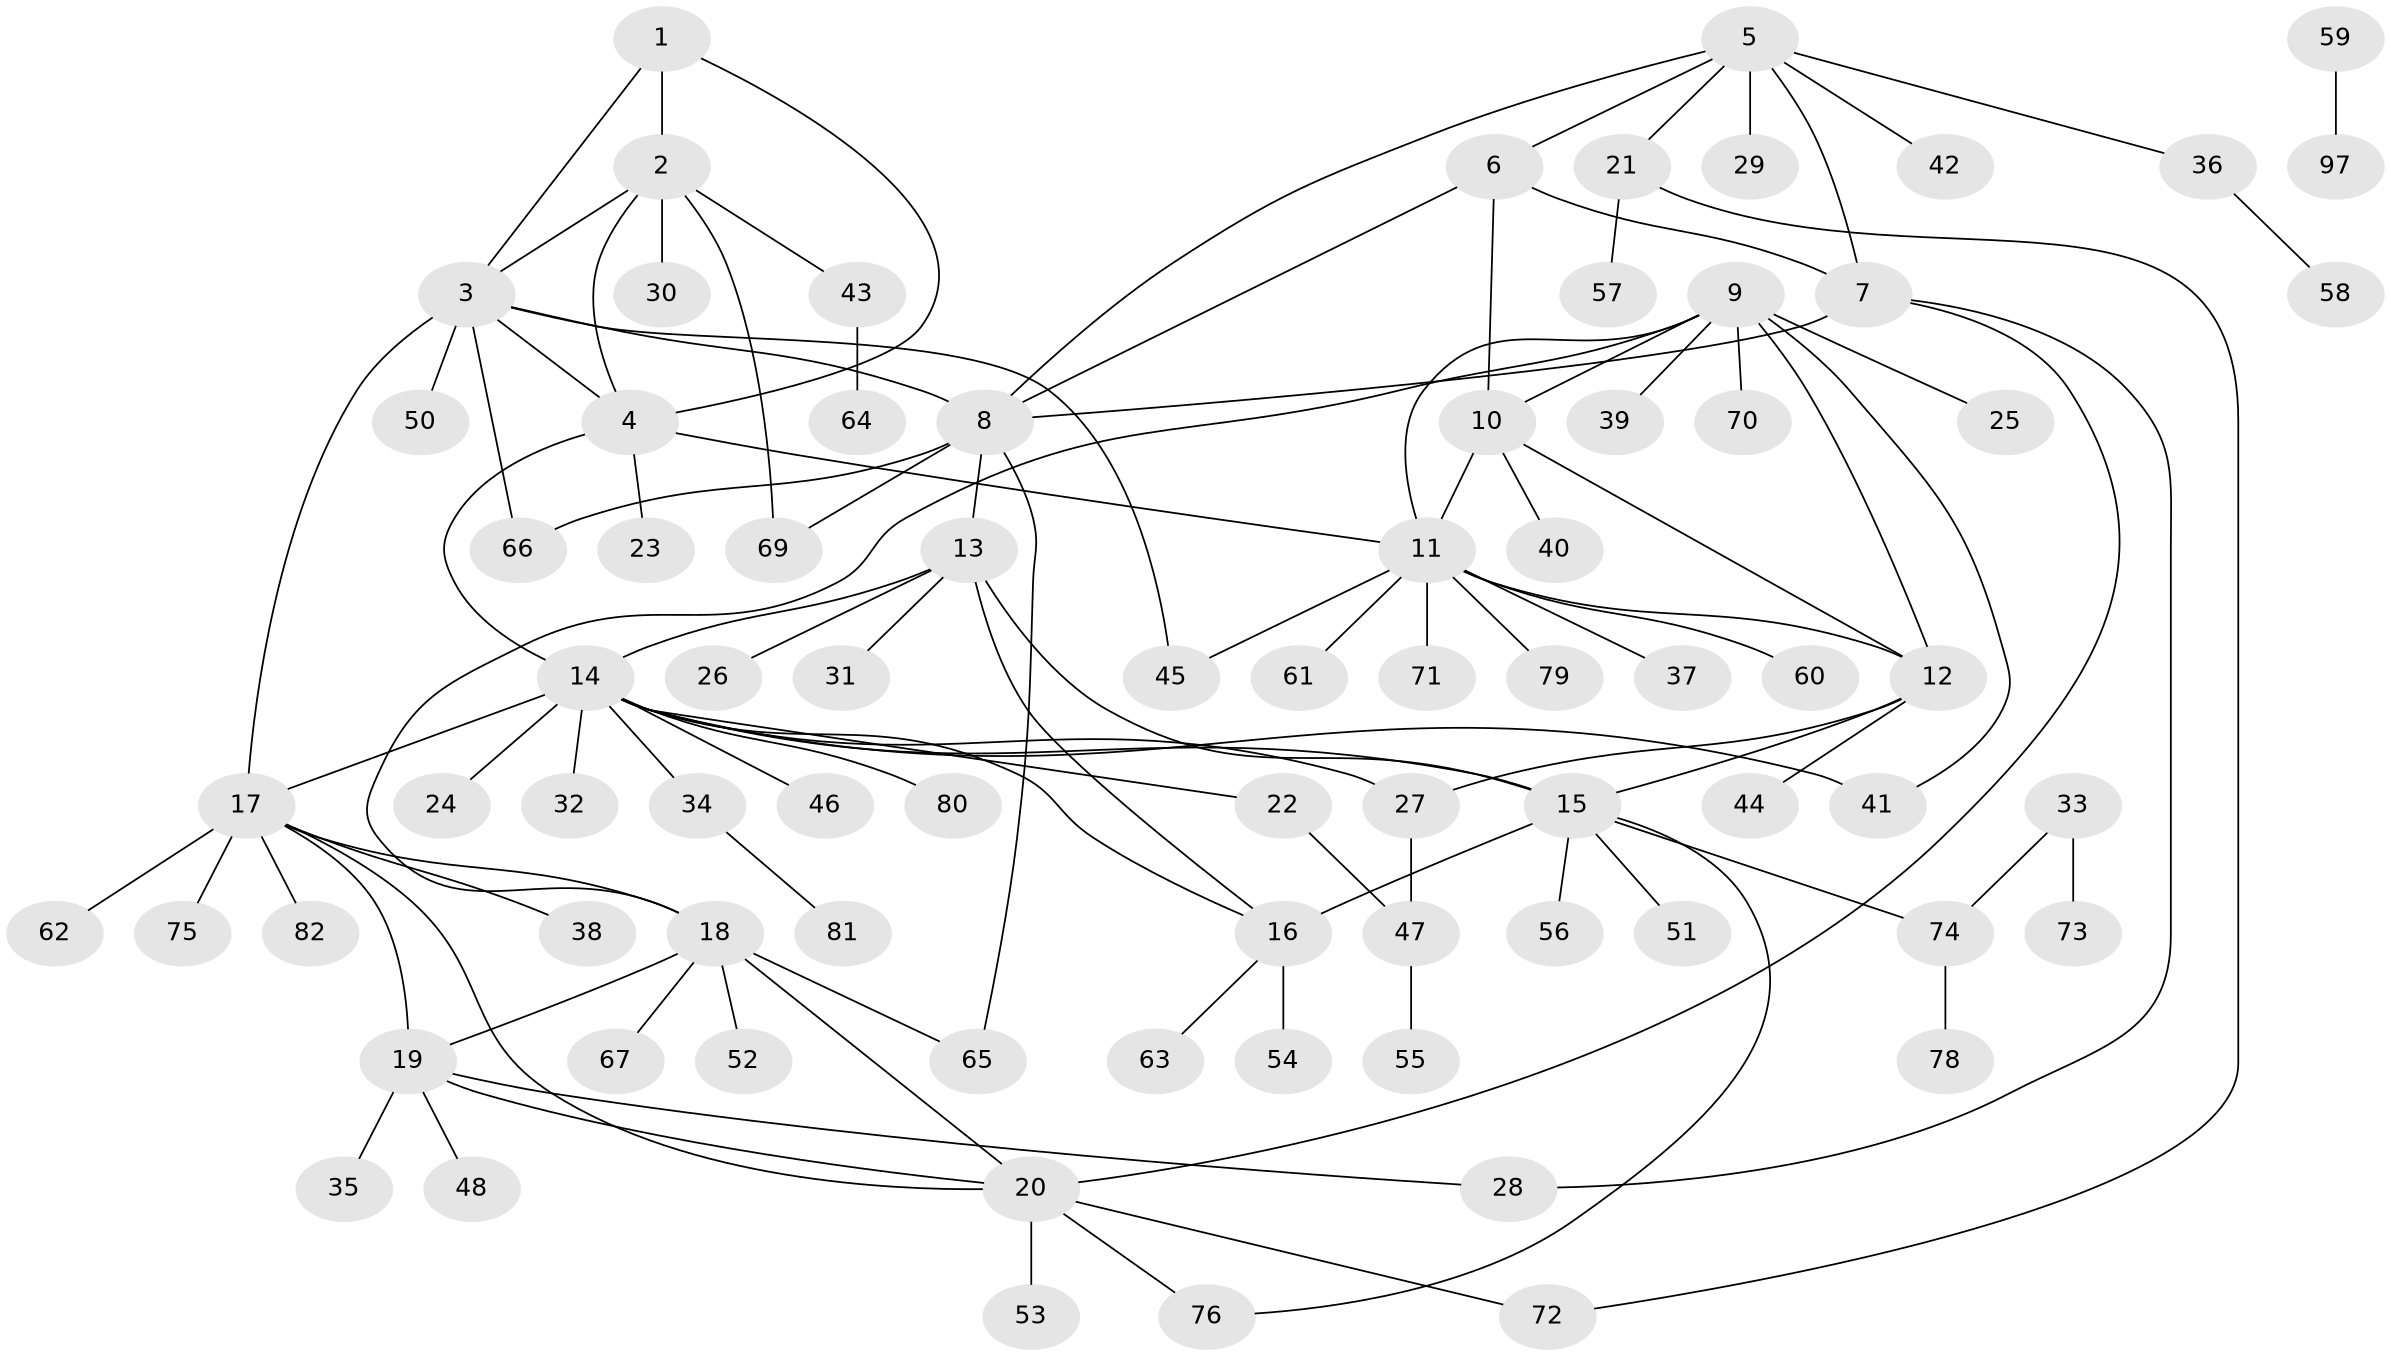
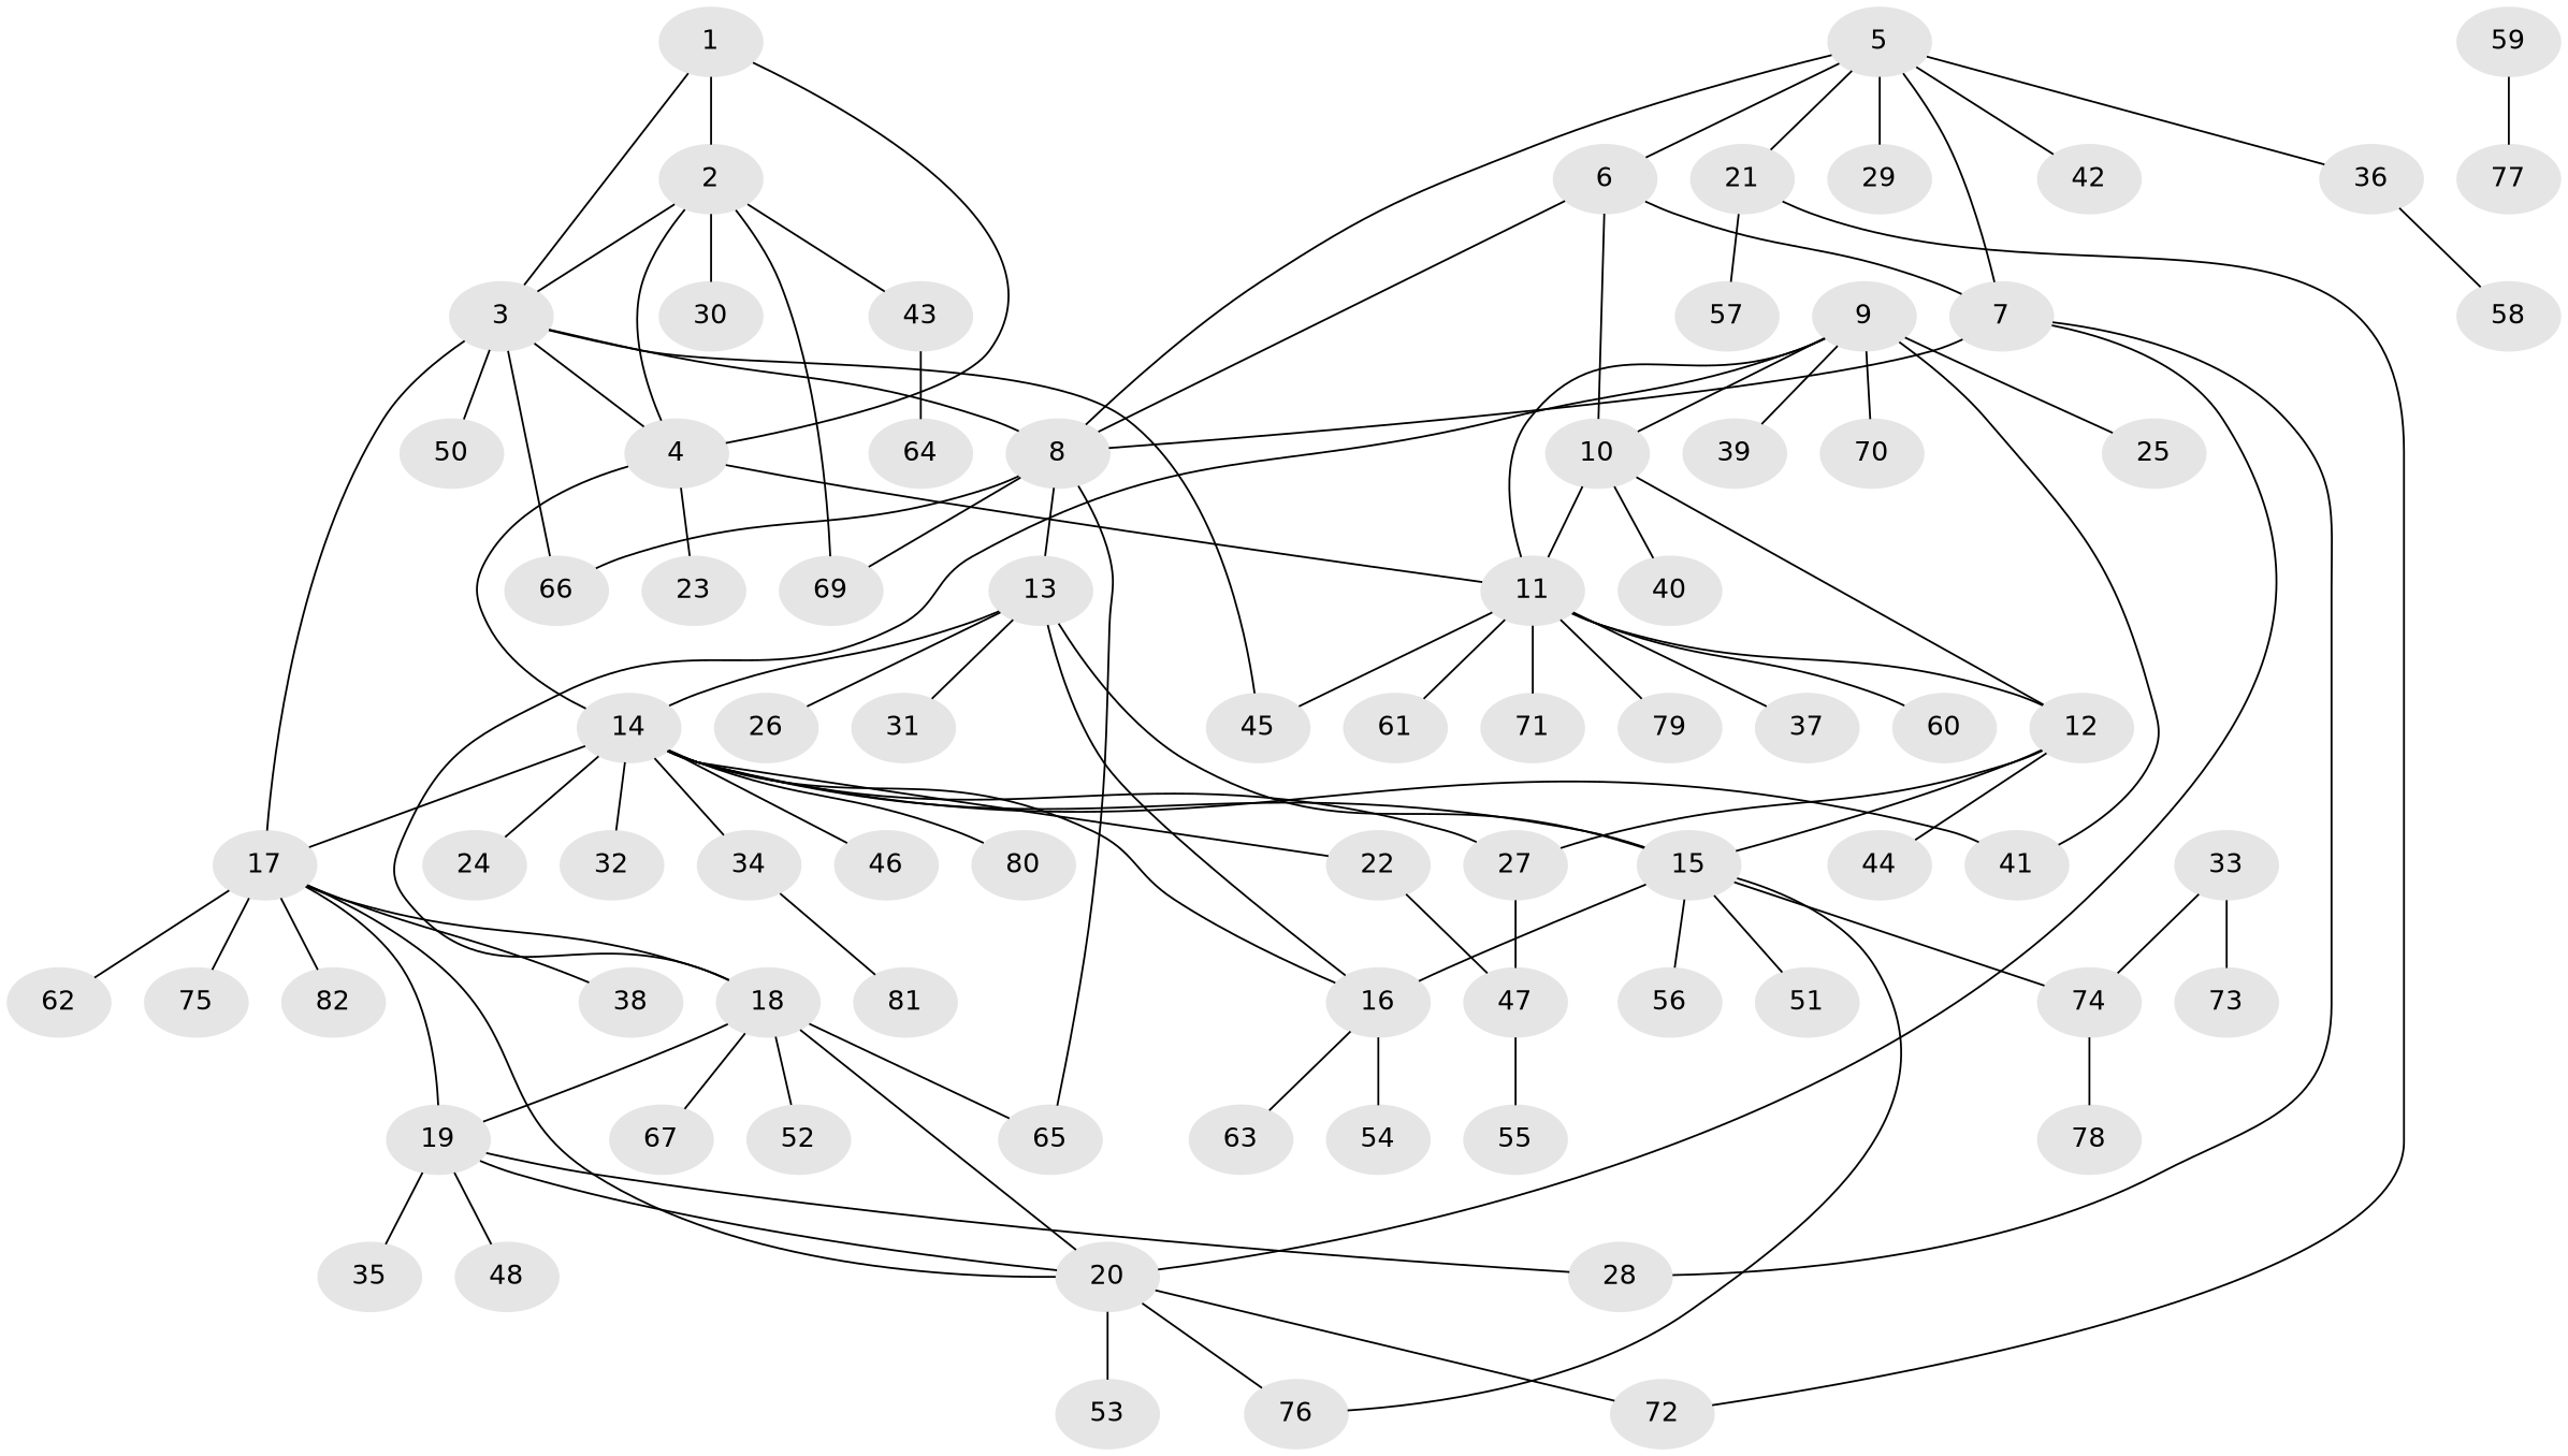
  graph {
    fontname="DejaVu Sans"
    node [color=gray90 fontname="DejaVu Sans" style=filled]
    edge [fontname="DejaVu Sans"]
    1
    2
    3
    4
    30
    43
    69
    8
    17
    45
    50
    66
    11
    14
    23
    64
    13
    65
    20
    18
    19
    38
    62
    75
    82
    12
    37
    60
    61
    71
    79
    41
    15
    27
    16
    22
    24
    32
    34
    46
    80
    5
    6
    7
    21
    29
    36
    42
    10
    28
    72
    57
    58
    59
-   77 [label=97]
+   77
    40
    76
    53
    26
    31
    9
    25
    39
    70
    44
    52
    67
    51
    56
    74
    47
    54
    63
    81
    33
    73
    35
    48
    55
    78
    1 -- 2
    1 -- 3
    1 -- 4
    2 -- 3
    2 -- 4
    2 -- 30
    2 -- 43
    2 -- 69
    3 -- 4
    3 -- 8
    3 -- 17
    3 -- 45
    3 -- 50
    3 -- 66
    4 -- 11
    4 -- 14
    4 -- 23
    43 -- 64
    8 -- 69
    8 -- 66
    8 -- 13
    8 -- 65
    17 -- 20
    17 -- 18
    17 -- 19
    17 -- 38
    17 -- 62
    17 -- 75
    17 -- 82
    11 -- 45
    11 -- 12
    11 -- 37
    11 -- 60
    11 -- 61
    11 -- 71
    11 -- 79
    14 -- 17
    14 -- 41
    14 -- 15
    14 -- 27
    14 -- 16
    14 -- 22
    14 -- 24
    14 -- 32
    14 -- 34
    14 -- 46
    14 -- 80
    13 -- 14
    13 -- 15
    13 -- 16
    13 -- 26
    13 -- 31
    20 -- 72
    20 -- 76
    20 -- 53
    18 -- 65
    18 -- 20
    18 -- 19
    18 -- 52
    18 -- 67
    19 -- 20
    19 -- 28
    19 -- 35
    19 -- 48
    12 -- 15
    12 -- 27
    12 -- 44
    15 -- 16
    15 -- 76
    15 -- 51
    15 -- 56
    15 -- 74
    27 -- 47
    16 -- 54
    16 -- 63
    22 -- 47
    34 -- 81
    5 -- 8
    5 -- 6
    5 -- 7
    5 -- 21
    5 -- 29
    5 -- 36
    5 -- 42
    6 -- 8
    6 -- 7
    6 -- 10
    7 -- 8
    7 -- 20
    7 -- 28
    21 -- 72
    21 -- 57
    36 -- 58
    10 -- 11
    10 -- 12
    10 -- 40
    59 -- 77
    9 -- 11
    9 -- 18
-   9 -- 12
    9 -- 41
    9 -- 10
    9 -- 25
    9 -- 39
    9 -- 70
    74 -- 78
    47 -- 55
    33 -- 74
    33 -- 73
  }
